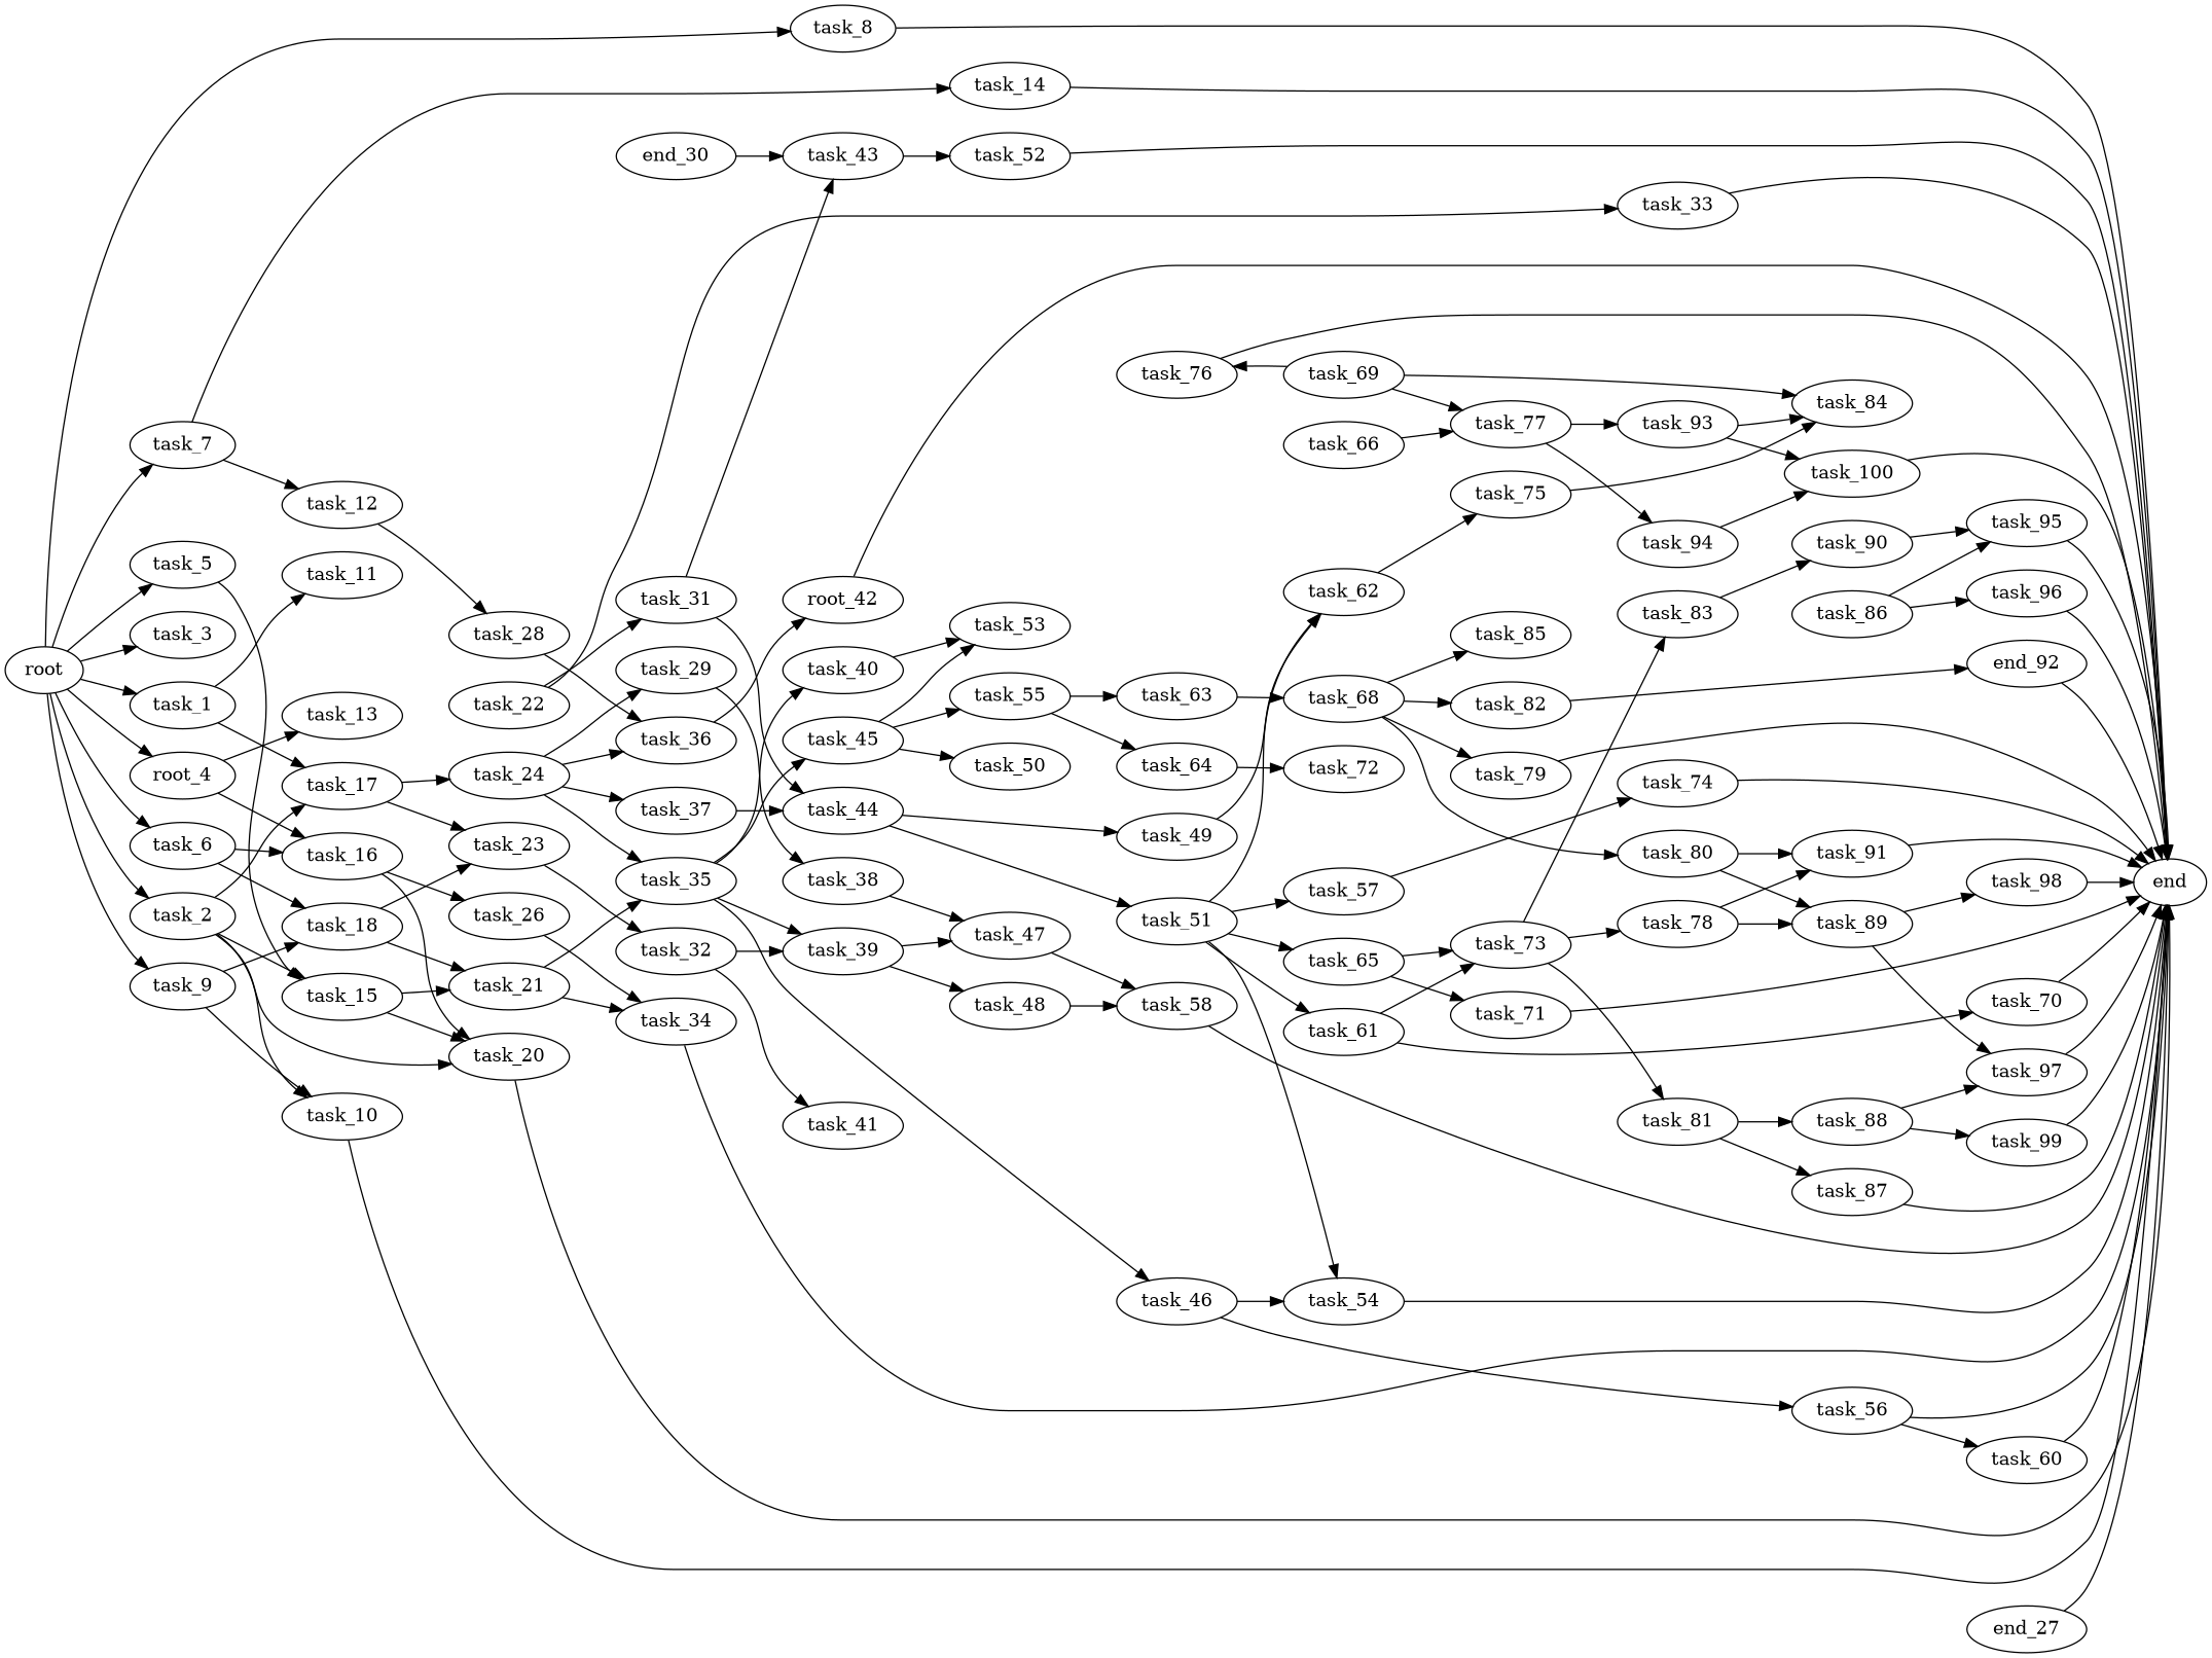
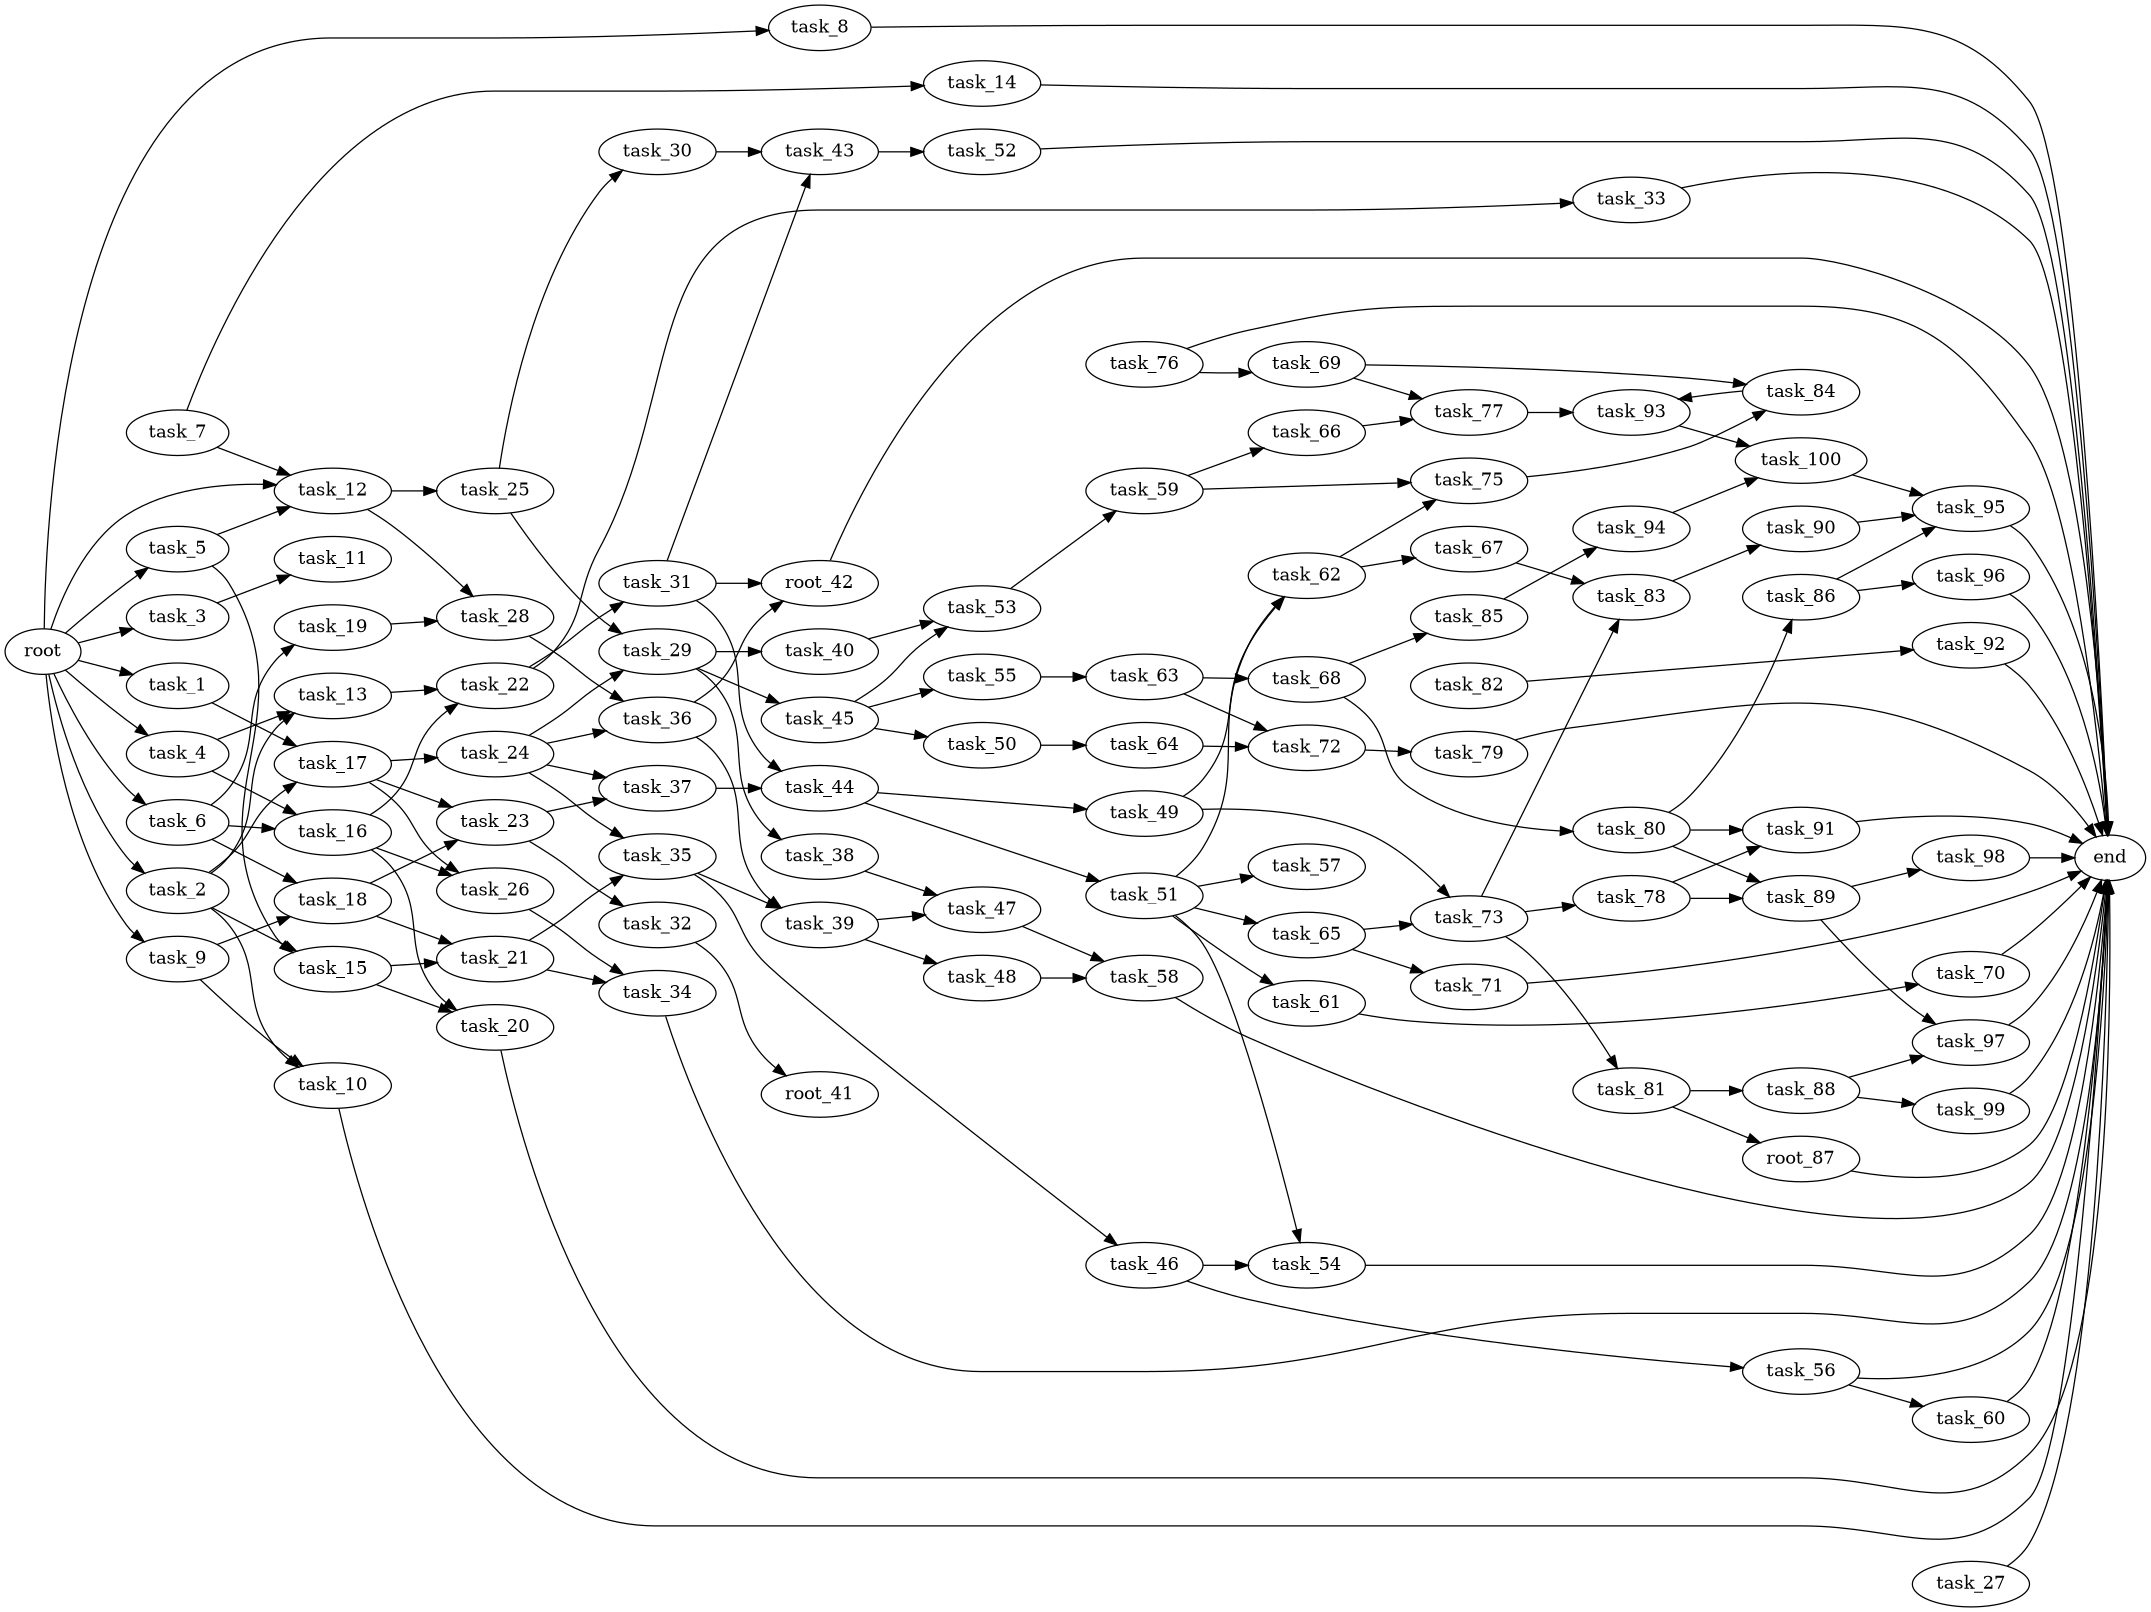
  digraph {
    rankdir=LR
+   task_19
    task_28
    task_36
    task_53
+   task_59
    task_66
    task_75
    task_69
    task_76
    task_84
    task_77
    end
    task_93
+   task_25
    task_29
-   task_30 [label=end_30]
+   task_30
    task_38
    task_43
    task_51
    task_61
    task_62
    task_57
    task_65
    task_54
    task_70
    task_73
-   task_74
+   task_67
    task_71
    task_78
    task_83
    task_81
    task_72
    task_79
    task_6
    task_16
    task_18
    task_22
    task_26
    task_20
    task_23
    task_21
    root
    task_3
    task_9
    task_8
    task_7
    task_1
    task_5
-   task_4 [label=root_4]
+   task_4
    task_2
    task_11
    task_10
    task_12
    task_14
    task_17
    task_15
    task_13
    task_60
    task_48
    task_58
    task_100
    task_86
    task_96
    task_95
-   task_27 [label=end_27]
+   task_27
    n67 [label=root_42]
    task_97
    task_31
    task_33
    task_44
    task_89
    task_91
    task_98
    task_47
    task_52
    task_94
    task_68
    task_85
    task_82
    task_80
-   task_92 [label=end_92]
+   task_92
    task_32
    task_37
-   task_41
+   task_41 [label=root_41]
    task_39
    task_88
    task_99
-   task_87
+   task_87 [label=root_87]
    task_35
    task_45
    task_46
    task_40
    task_50
    task_55
    task_56
    task_63
    task_64
    task_24
    task_34
    task_90
    task_49
+   task_19 -> task_28
    task_28 -> task_36
    task_36 -> n67
+   task_53 -> task_59
+   task_59 -> task_66
+   task_59 -> task_75
    task_66 -> task_77
    task_75 -> task_84
-   task_69 -> task_76
+   task_76 -> task_69
    task_69 -> task_84
    task_69 -> task_77
    task_76 -> end
-   task_93 -> task_84
+   task_84 -> task_93
    task_77 -> task_93
    task_93 -> task_100
+   task_25 -> task_29
+   task_25 -> task_30
    task_29 -> task_38
    task_30 -> task_43
    task_38 -> task_47
    task_43 -> task_52
    task_51 -> task_61
    task_51 -> task_62
    task_51 -> task_57
    task_51 -> task_65
    task_51 -> task_54
    task_61 -> task_70
-   task_61 -> task_73
+   task_49 -> task_73
    task_62 -> task_75
-   task_57 -> task_74
+   task_62 -> task_67
    task_65 -> task_73
    task_65 -> task_71
    task_54 -> end
    task_70 -> end
    task_73 -> task_78
    task_73 -> task_83
    task_73 -> task_81
-   task_74 -> end
+   task_67 -> task_83
    task_71 -> end
    task_78 -> task_89
    task_78 -> task_91
    task_83 -> task_90
    task_81 -> task_88
    task_81 -> task_87
-   task_68 -> task_79
+   task_72 -> task_79
    task_79 -> end
+   task_6 -> task_19
    task_6 -> task_16
    task_6 -> task_18
+   task_16 -> task_22
    task_16 -> task_26
    task_16 -> task_20
    task_18 -> task_23
    task_18 -> task_21
    task_22 -> task_31
    task_22 -> task_33
    task_26 -> task_34
    task_20 -> end
    task_23 -> task_32
+   task_23 -> task_37
    task_21 -> task_35
    task_21 -> task_34
    root -> task_6
    root -> task_3
    root -> task_9
    root -> task_8
-   root -> task_7
+   root -> task_12
    root -> task_1
    root -> task_5
    root -> task_4
    root -> task_2
-   task_1 -> task_11
+   task_3 -> task_11
    task_9 -> task_18
    task_9 -> task_10
    task_8 -> end
    task_7 -> task_12
    task_7 -> task_14
    task_1 -> task_17
+   task_5 -> task_12
    task_5 -> task_15
    task_4 -> task_16
    task_4 -> task_13
    task_2 -> task_10
    task_2 -> task_17
    task_2 -> task_15
-   task_2 -> task_20
+   task_2 -> task_13
    task_10 -> end
    task_12 -> task_28
+   task_12 -> task_25
    task_14 -> end
+   task_17 -> task_26
    task_17 -> task_23
    task_17 -> task_24
    task_15 -> task_20
    task_15 -> task_21
+   task_13 -> task_22
    task_60 -> end
    task_48 -> task_58
    task_58 -> end
-   task_100 -> end
+   task_100 -> task_95
    task_86 -> task_96
    task_86 -> task_95
    task_96 -> end
    task_95 -> end
    task_27 -> end
    n67 -> end
    task_97 -> end
    task_31 -> task_43
+   task_31 -> n67
    task_31 -> task_44
    task_33 -> end
    task_44 -> task_51
    task_44 -> task_49
    task_89 -> task_97
    task_89 -> task_98
    task_91 -> end
    task_98 -> end
    task_47 -> task_58
    task_52 -> end
    task_94 -> task_100
    task_68 -> task_85
-   task_68 -> task_82
    task_68 -> task_80
-   task_77 -> task_94
+   task_85 -> task_94
    task_82 -> task_92
+   task_80 -> task_86
    task_80 -> task_89
    task_80 -> task_91
    task_92 -> end
    task_32 -> task_41
-   task_32 -> task_39
+   task_36 -> task_39
    task_37 -> task_44
    task_39 -> task_48
    task_39 -> task_47
    task_88 -> task_97
    task_88 -> task_99
    task_99 -> end
    task_87 -> end
    task_35 -> task_39
-   task_35 -> task_45
+   task_29 -> task_45
    task_35 -> task_46
-   task_35 -> task_40
+   task_29 -> task_40
    task_45 -> task_53
    task_45 -> task_50
    task_45 -> task_55
    task_46 -> task_54
    task_46 -> task_56
    task_40 -> task_53
-   task_55 -> task_64
+   task_50 -> task_64
    task_55 -> task_63
    task_56 -> end
    task_56 -> task_60
+   task_63 -> task_72
    task_63 -> task_68
    task_64 -> task_72
    task_24 -> task_36
    task_24 -> task_29
    task_24 -> task_37
    task_24 -> task_35
    task_34 -> end
    task_90 -> task_95
    task_49 -> task_62
  }
